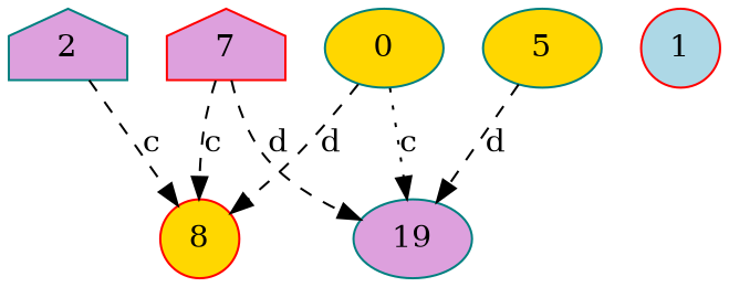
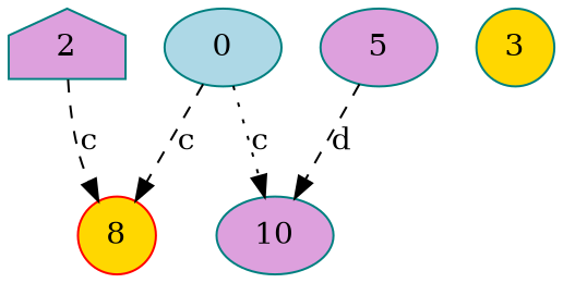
  strict digraph {
    node [color=teal fillcolor=plum shape=circle style=filled]
    edge [style=dashed]
    2 [shape=house]
    8 [color=red fillcolor=gold]
-   5 [fillcolor=gold shape=ellipse]
-   10 [shape=ellipse label=19]
-   0 [fillcolor=gold shape=ellipse]
-   7 [color=red shape=house]
-   1 [color=red fillcolor=lightblue]
+   3 [fillcolor=gold]
+   5 [shape=ellipse]
+   10 [shape=ellipse]
+   0 [fillcolor=lightblue shape=ellipse]
    2 -> 8 [label=c]
    5 -> 10 [label=d]
-   0 -> 8 [label=d]
+   0 -> 8 [label=c]
    0 -> 10 [label=c style=dotted]
-   7 -> 8 [label=c]
-   7 -> 10 [label=d]
  }
